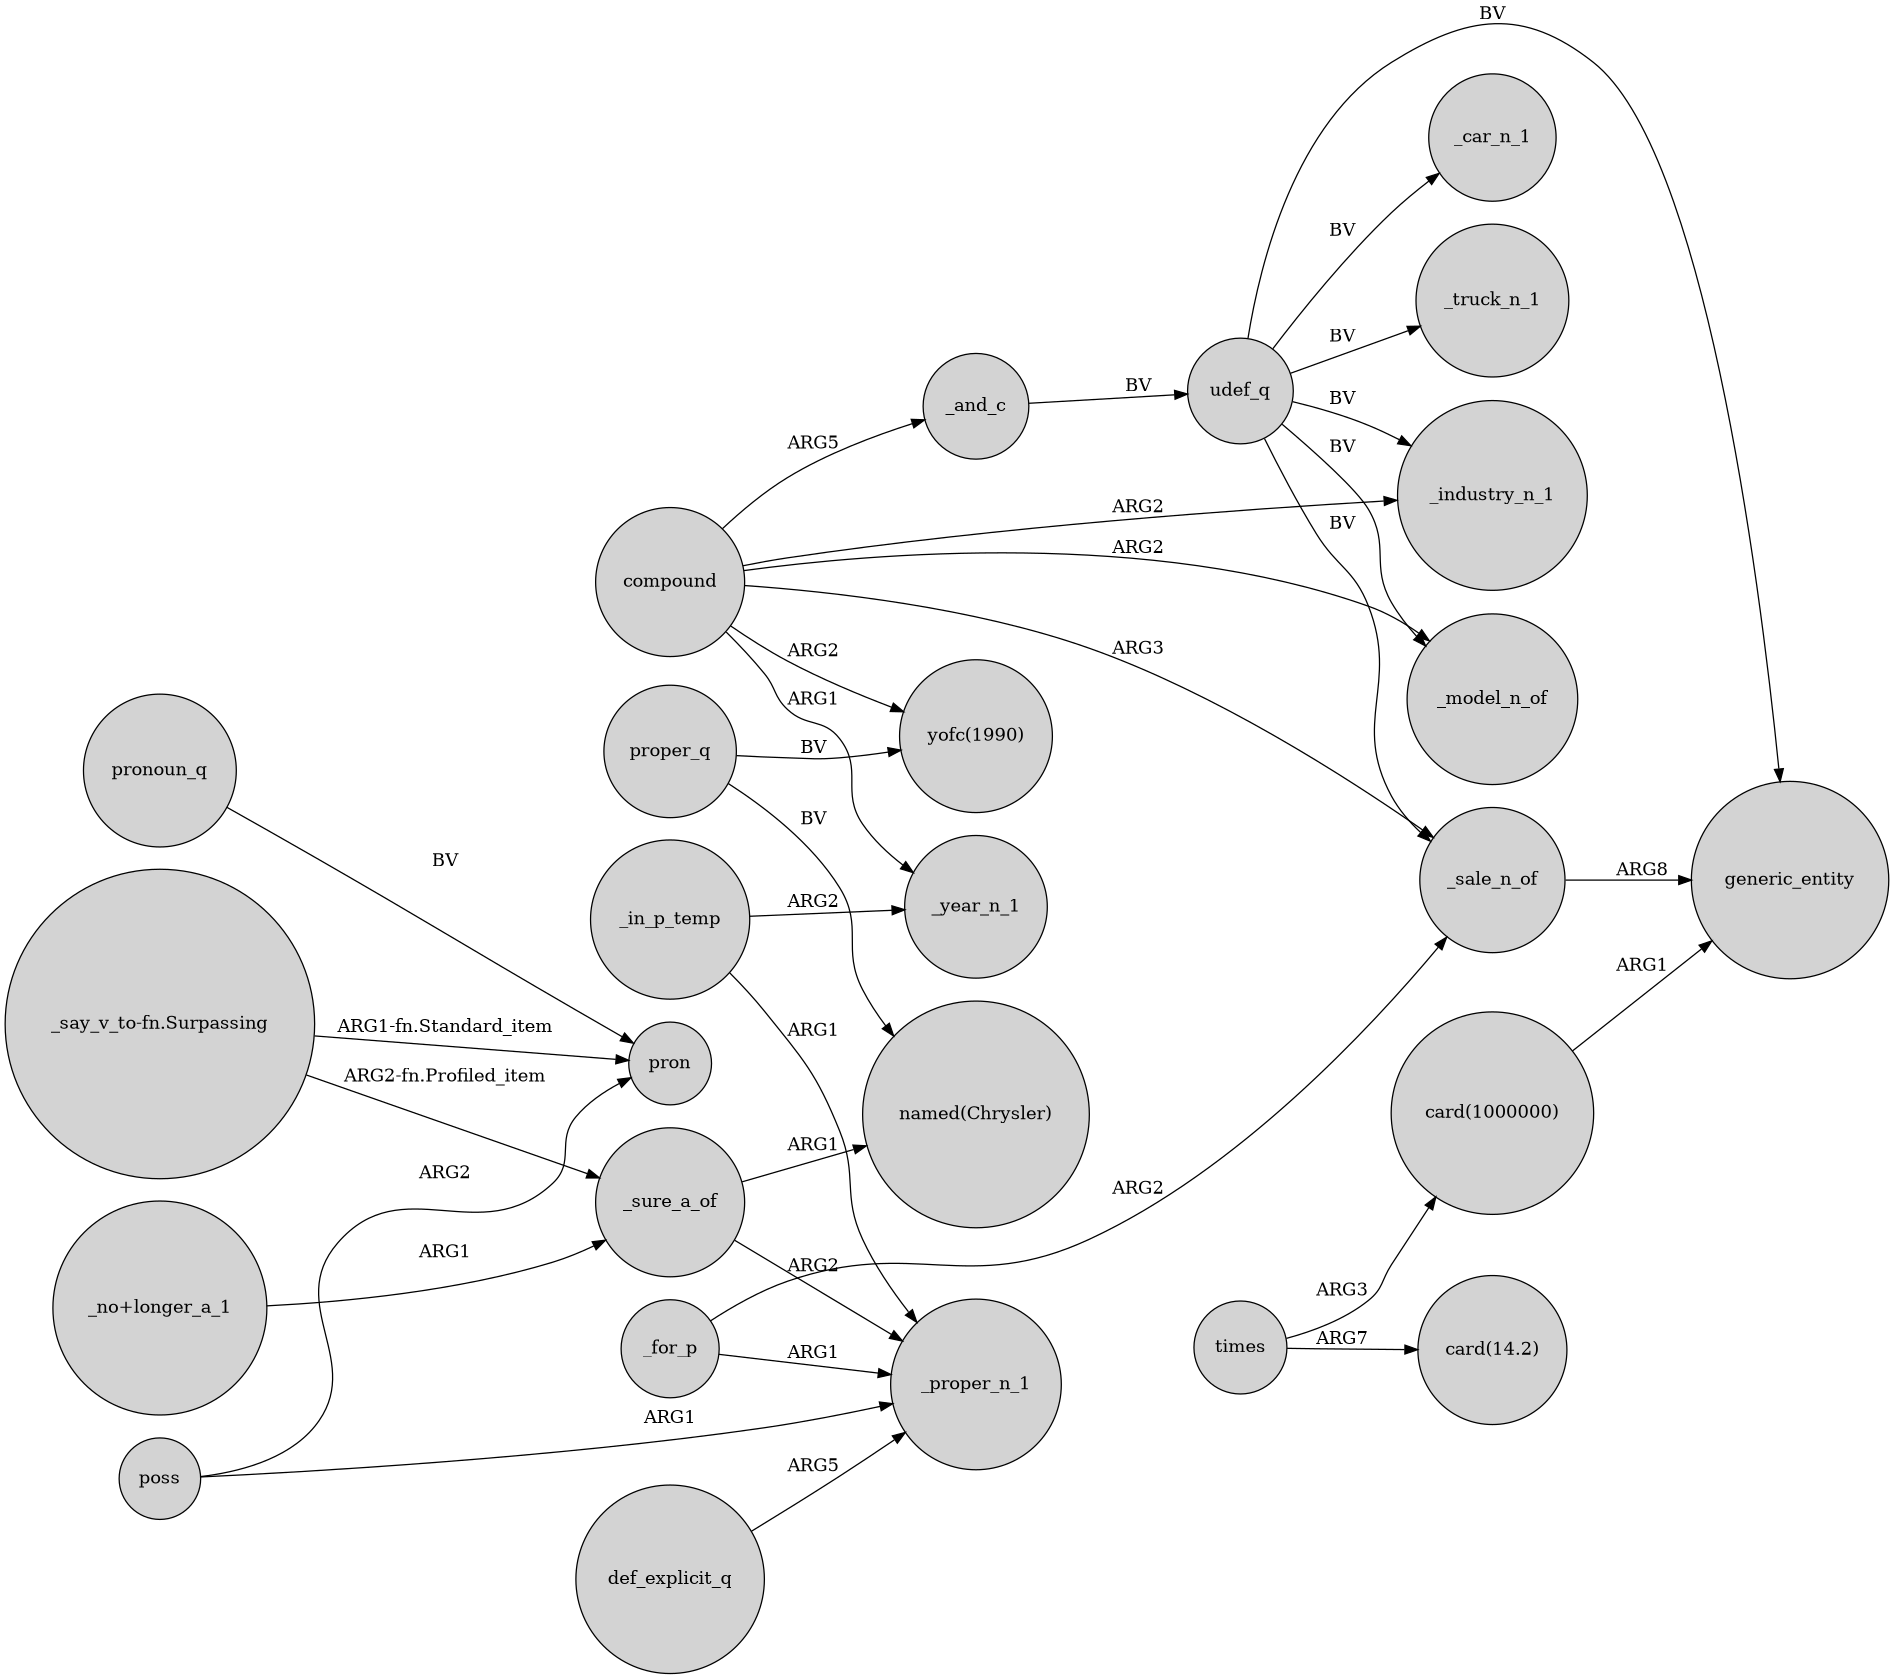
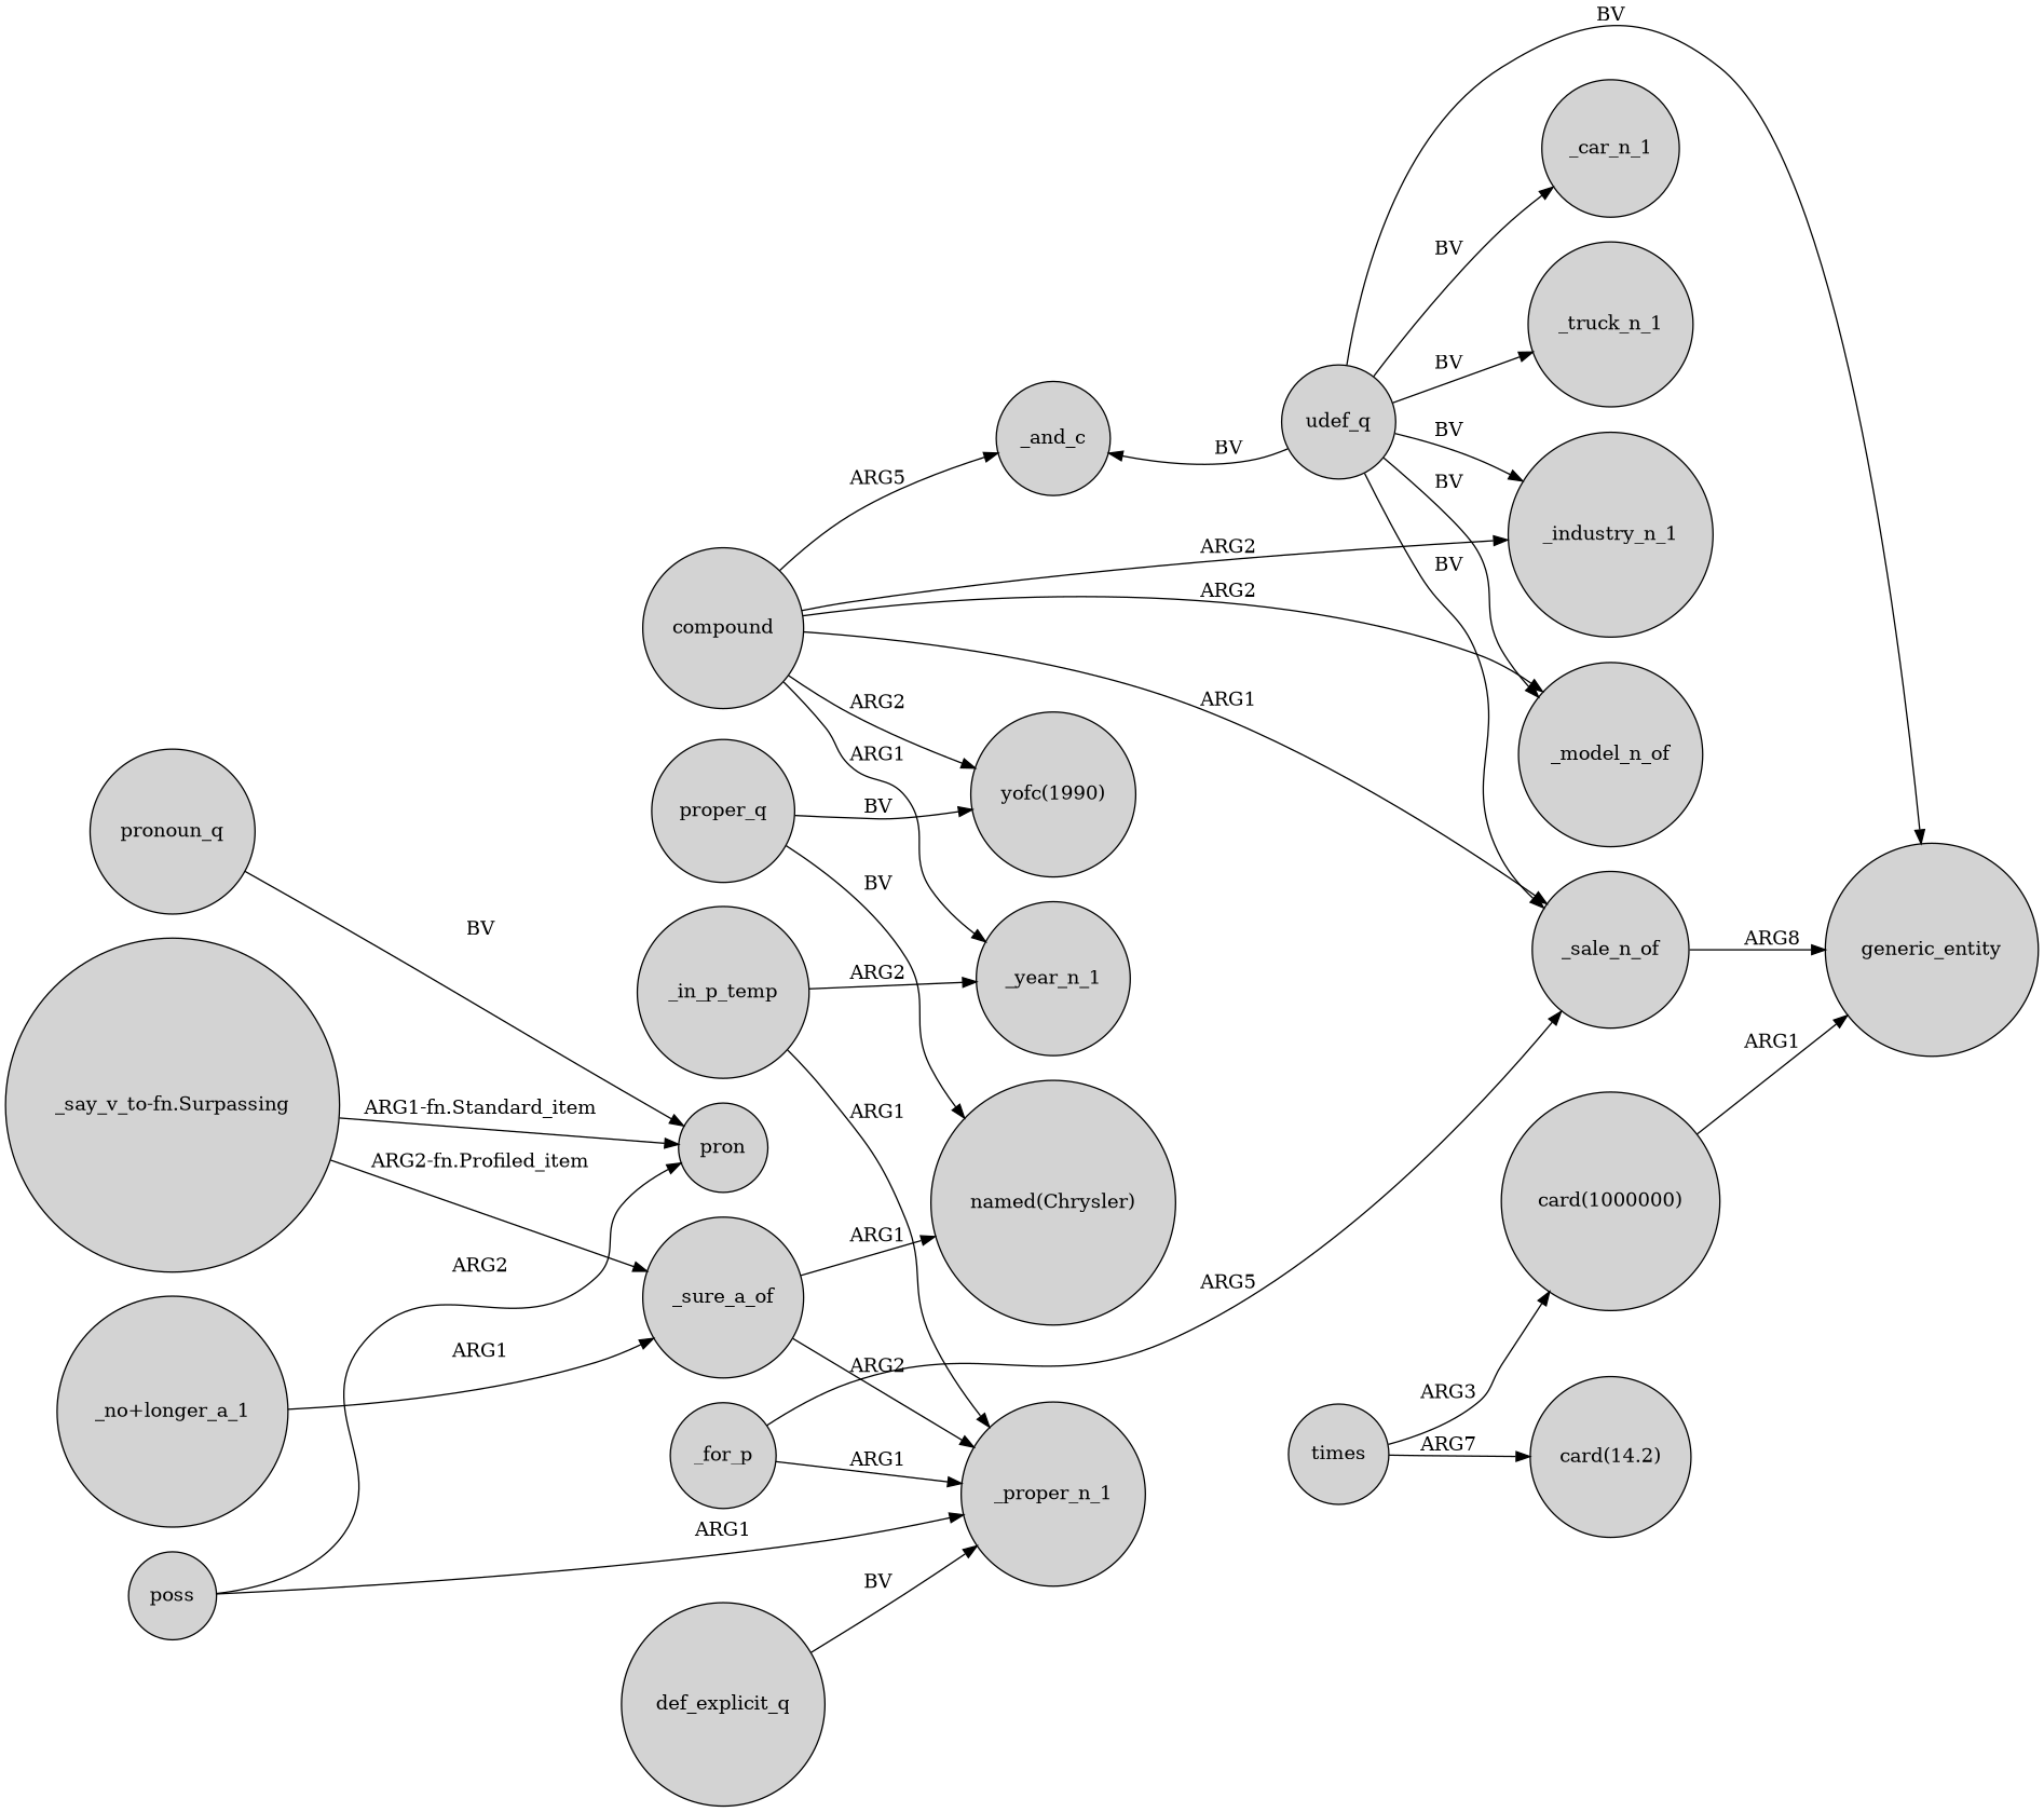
  digraph {
    rankdir=LR
    node [shape=circle style=filled]
    compound
    _industry_n_1
    _model_n_of
    _sale_n_of
    "yofc(1990)"
    _year_n_1
    _and_c
    generic_entity
    _for_p
    n10 [label=_proper_n_1]
    times
    "card(1000000)"
    "card(14.2)"
    udef_q
    _car_n_1
    _truck_n_1
    _sure_a_of
    "named(Chrysler)"
    pronoun_q
    pron
    poss
    _in_p_temp
    "_say_v_to-fn.Surpassing"
    proper_q
    def_explicit_q
    "_no+longer_a_1"
    compound -> _industry_n_1 [label=ARG2]
    compound -> _model_n_of [label=ARG2]
-   compound -> _sale_n_of [label=ARG3]
+   compound -> _sale_n_of [label=ARG1]
    compound -> "yofc(1990)" [label=ARG2]
    compound -> _year_n_1 [label=ARG1]
    compound -> _and_c [label=ARG5]
    _sale_n_of -> generic_entity [label=ARG8]
-   _for_p -> _sale_n_of [label=ARG2]
+   _for_p -> _sale_n_of [label=ARG5]
    _for_p -> n10 [label=ARG1]
    times -> "card(1000000)" [label=ARG3]
    times -> "card(14.2)" [label=ARG7]
    "card(1000000)" -> generic_entity [label=ARG1]
    udef_q -> _industry_n_1 [label=BV]
    udef_q -> _model_n_of [label=BV]
    udef_q -> _sale_n_of [label=BV]
-   _and_c -> udef_q [label=BV]
+   udef_q -> _and_c [label=BV]
    udef_q -> generic_entity [label=BV]
    udef_q -> _car_n_1 [label=BV]
    udef_q -> _truck_n_1 [label=BV]
    _sure_a_of -> n10 [label=ARG2]
    _sure_a_of -> "named(Chrysler)" [label=ARG1]
    pronoun_q -> pron [label=BV]
    poss -> n10 [label=ARG1]
    poss -> pron [label=ARG2]
    _in_p_temp -> _year_n_1 [label=ARG2]
    _in_p_temp -> n10 [label=ARG1]
    "_say_v_to-fn.Surpassing" -> _sure_a_of [label="ARG2-fn.Profiled_item"]
    "_say_v_to-fn.Surpassing" -> pron [label="ARG1-fn.Standard_item"]
    proper_q -> "yofc(1990)" [label=BV]
    proper_q -> "named(Chrysler)" [label=BV]
-   def_explicit_q -> n10 [label=ARG5]
+   def_explicit_q -> n10 [label=BV]
    "_no+longer_a_1" -> _sure_a_of [label=ARG1]
  }
